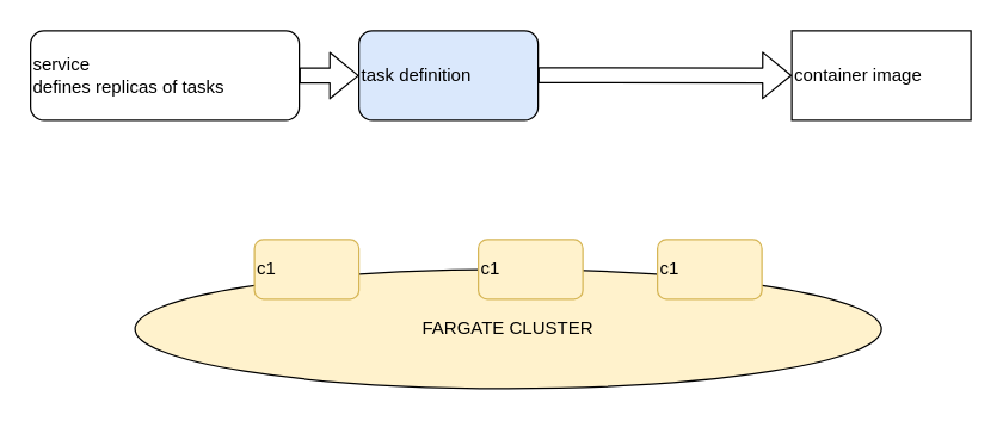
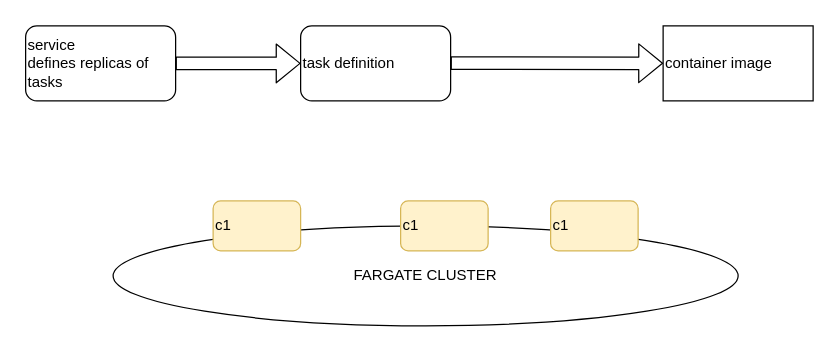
  <mxCell id="0" />
  <mxCell id="1" parent="0" />
- <mxCell id="2" value="FARGATE CLUSTER" style="ellipse;whiteSpace=wrap;html=1;fillColor=#fff2cc;" vertex="1" parent="1"><mxGeometry x="90" y="180" width="500" height="80" as="geometry" /></mxCell>
- <mxCell id="3" value="service&lt;br&gt;defines replicas of tasks&lt;br&gt;" style="rounded=1;whiteSpace=wrap;html=1;align=left;" vertex="1" parent="1"><mxGeometry x="20" y="20" width="180" height="60" as="geometry" /></mxCell>
- <mxCell id="4" value="task definition" style="rounded=1;whiteSpace=wrap;html=1;align=left;fillColor=#dae8fc;" vertex="1" parent="1"><mxGeometry x="240" y="20" width="120" height="60" as="geometry" /></mxCell>
+ <mxCell id="2" value="FARGATE CLUSTER" style="ellipse;whiteSpace=wrap;html=1;" vertex="1" parent="1"><mxGeometry x="90" y="180" width="500" height="80" as="geometry" /></mxCell>
+ <mxCell id="3" value="service&lt;br&gt;defines replicas of tasks&lt;br&gt;" style="rounded=1;whiteSpace=wrap;html=1;align=left;" vertex="1" parent="1"><mxGeometry x="20" y="20" width="120" height="60" as="geometry" /></mxCell>
+ <mxCell id="4" value="task definition" style="rounded=1;whiteSpace=wrap;html=1;align=left;" vertex="1" parent="1"><mxGeometry x="240" y="20" width="120" height="60" as="geometry" /></mxCell>
  <mxCell id="5" value="" style="shape=flexArrow;endArrow=classic;html=1;exitX=1;exitY=0.5;exitDx=0;exitDy=0;" edge="1" parent="1" source="3" target="4"><mxGeometry width="50" height="50" relative="1" as="geometry"><mxPoint x="280" y="260" as="sourcePoint" /><mxPoint x="330" y="210" as="targetPoint" /></mxGeometry></mxCell>
  <mxCell id="6" value="container image" style="whiteSpace=wrap;html=1;align=left;rounded=0;" vertex="1" parent="1"><mxGeometry x="530" y="20" width="120" height="60" as="geometry" /></mxCell>
  <mxCell id="7" value="" style="shape=flexArrow;endArrow=classic;html=1;exitX=1;exitY=0.5;exitDx=0;exitDy=0;" edge="1" parent="1" target="6"><mxGeometry width="50" height="50" relative="1" as="geometry"><mxPoint x="360" y="49.71" as="sourcePoint" /><mxPoint x="460" y="49.71" as="targetPoint" /></mxGeometry></mxCell>
  <mxCell id="8" value="c1" style="rounded=1;whiteSpace=wrap;html=1;align=left;fillColor=#fff2cc;strokeColor=#d6b656;" vertex="1" parent="1"><mxGeometry x="170" y="160" width="70" height="40" as="geometry" /></mxCell>
  <mxCell id="9" value="c1" style="rounded=1;whiteSpace=wrap;html=1;align=left;fillColor=#fff2cc;strokeColor=#d6b656;" vertex="1" parent="1"><mxGeometry x="320" y="160" width="70" height="40" as="geometry" /></mxCell>
  <mxCell id="10" value="c1" style="rounded=1;whiteSpace=wrap;html=1;align=left;fillColor=#fff2cc;strokeColor=#d6b656;" vertex="1" parent="1"><mxGeometry x="440" y="160" width="70" height="40" as="geometry" /></mxCell>
